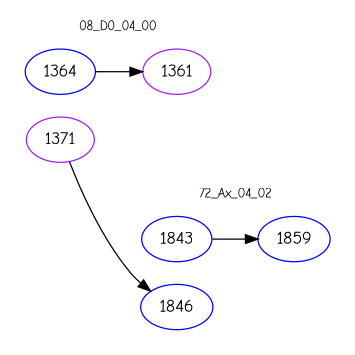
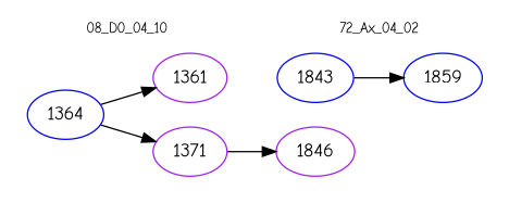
  digraph {
    fontname="Comic Neue"
    rankdir=LR
    node [color=blue fontname="Comic Neue"]
    edge [color=black fontname="Comic Neue"]
    n1 [label=1843]
-   n2 [label=1846]
+   n2 [color=purple label=1846]
    n3 [label=1859]
    n4 [label=1364]
    n5 [color=purple label=1371]
    n6 [color=purple label=1361]
    subgraph cluster_1 {
      color=white
      fontsize=10
      label="72_Ax_04_02"
      n1
      n2
      n3
    }
    subgraph cluster_2 {
      color=white
      fontsize=10
-     label="08_D0_04_00"
+     label="08_D0_04_10"
      n4
      n5
      n6
    }
    n1 -> n3
+   n4 -> n5
    n4 -> n6
    n5 -> n2
  }
